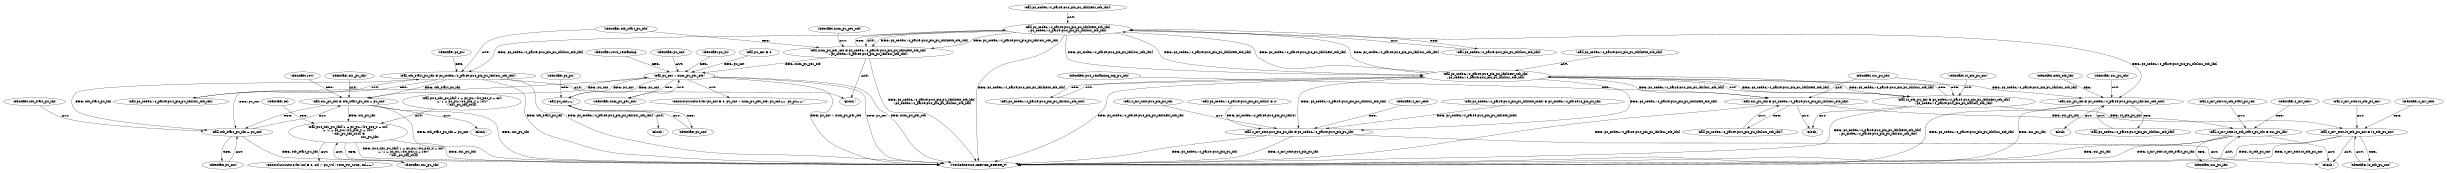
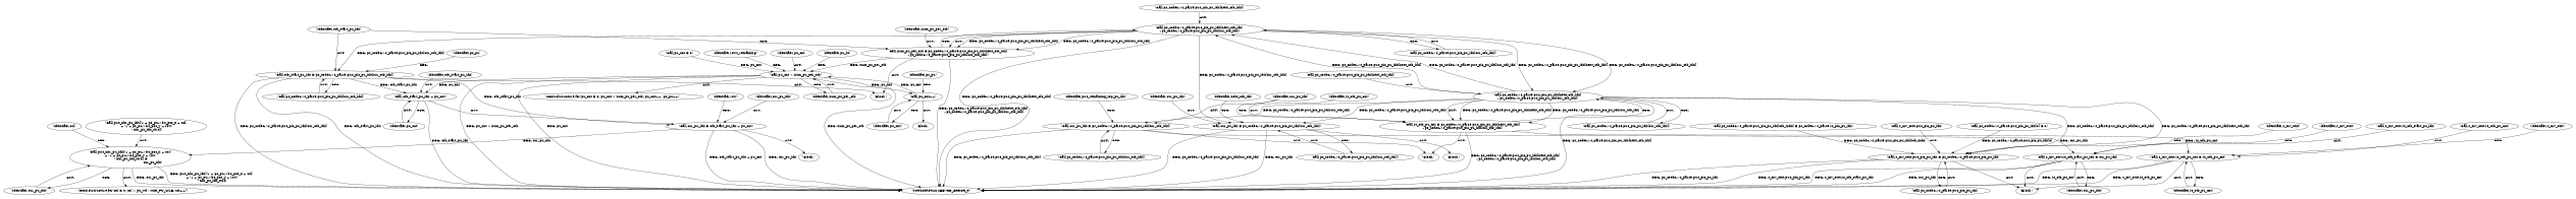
  digraph {
    n1 [label="(Call,ps_codec->s_parse.pu4_pic_pu_idx[next_ctb_idx]\n - ps_codec->s_parse.pu4_pic_pu_idx[cur_ctb_idx])"]
    n2 [label="(Call,ps_codec->s_parse.pu4_pic_pu_idx[next_ctb_idx]\n - ps_codec->s_parse.pu4_pic_pu_idx[cur_ctb_idx])"]
    n3 [label="(Call,num_pu_per_ctb = ps_codec->s_parse.pu4_pic_pu_idx[next_ctb_idx]\n - ps_codec->s_parse.pu4_pic_pu_idx[cur_ctb_idx])"]
    n4 [label="(Call,ctb_start_pu_idx = ps_codec->s_parse.pu4_pic_pu_idx[cur_ctb_idx])"]
    n5 [label="(Call,cur_pu_idx = ps_codec->s_parse.pu4_pic_pu_idx[cur_ctb_idx])"]
    n6 [label="(MethodReturn,IHEVCD_ERROR_T)"]
    n7 [label="(Call,ps_codec->s_parse.pu4_pic_pu_idx[cur_ctb_idx])"]
    n8 [label="(Call,i4_ctb_pu_cnt = ps_codec->s_parse.pu4_pic_pu_idx[next_ctb_idx]\n - ps_codec->s_parse.pu4_pic_pu_idx[cur_ctb_idx])"]
    n9 [label="(Call,cur_pu_idx = ps_codec->s_parse.pu4_pic_pu_idx[cur_ctb_idx])"]
    n10 [label="(Call,s_mv_ctxt.pu4_pic_pu_idx = ps_codec->s_parse.pu4_pic_pu_idx)"]
    n11 [label="(Call,ps_codec->s_parse.pu4_pic_pu_idx[cur_ctb_idx])"]
    n12 [label="(Call,pu_cnt < num_pu_per_ctb)"]
    n13 [label="(Block,)"]
    n14 [label="(Call,cur_pu_idx = ctb_start_pu_idx + pu_cnt)"]
    n15 [label="(Call,ctb_start_pu_idx + pu_cnt)"]
    n16 [label="(Call,ps_codec->s_parse.pu4_pic_pu_idx[cur_ctb_idx])"]
    n17 [label="(Call,ps_codec->s_parse.pu4_pic_pu_idx[cur_ctb_idx])"]
    n18 [label="(Block,)"]
    n19 [label="(Call,s_mv_ctxt.i4_ctb_pu_cnt = i4_ctb_pu_cnt)"]
    n20 [label="(Block,)"]
    n21 [label="(Call,s_mv_ctxt.i4_ctb_start_pu_idx = cur_pu_idx)"]
    n22 [label="(Call,ps_codec->s_parse.pu4_pic_pu_idx[cur_ctb_idx])"]
    n23 [label="(Block,)"]
+   n24 [label="(Call,ps_codec->s_parse.pu4_pic_pu_idx)"]
    n25 [label="(Identifier,i4_ctb_pu_cnt)"]
    n26 [label="(Identifier,cur_pu_idx)"]
    n27 [label="(Call,pu_cnt++)"]
    n28 [label="(Identifier,num_pu_per_ctb)"]
    n29 [label="(ControlStructure,for(pu_cnt = 0; pu_cnt < num_pu_per_ctb; pu_cnt++, ps_pu++))"]
    n30 [label="(Identifier,pu_cnt)"]
    n31 [label="(Block,)"]
    n32 [label="(Call,pu4_nbr_pu_idx[(1 + ps_pu->b4_pos_x + col)\n + (1 + ps_pu->b4_pos_y + row)\n * nbr_pu_idx_strd] =\n                                            cur_pu_idx)"]
    n33 [label="(Block,)"]
    n34 [label="(Identifier,pu_cnt)"]
    n35 [label="(Identifier,cur_pu_idx)"]
    n36 [label="(ControlStructure,for(col = 0; col < pu_wd / MIN_PU_SIZE; col++))"]
    n37 [label="(Identifier,num_pu_per_ctb)"]
    n38 [label="(Call,ps_codec->s_parse.pu4_pic_pu_idx[next_ctb_idx])"]
    n39 [label="(Identifier,s_mv_ctxt)"]
    n40 [label="(Identifier,row)"]
    n41 [label="(Call,ps_codec->s_parse.pu4_pic_pu_idx[ctb_indx] = ps_codec->s_parse.i4_pic_pu_idx)"]
    n42 [label="(Identifier,pu4_remaining_top_pu_idx)"]
    n43 [label="(Identifier,cur_pu_idx)"]
    n44 [label="(Call,pu4_nbr_pu_idx[(1 + ps_pu->b4_pos_x + col)\n + (1 + ps_pu->b4_pos_y + row)\n * nbr_pu_idx_strd])"]
    n45 [label="(Call,s_mv_ctxt.i4_ctb_start_pu_idx)"]
    n46 [label="(Identifier,cur_pu_idx)"]
    n47 [label="(Identifier,ctb_start_pu_idx)"]
    n48 [label="(Identifier,pu_ht)"]
    n49 [label="(Call,s_mv_ctxt.i4_ctb_pu_cnt)"]
    n50 [label="(Call,s_mv_ctxt.pu4_pic_pu_idx)"]
    n51 [label="(Call,pu_cnt = 0)"]
    n52 [label="(Identifier,rows_remaining)"]
    n53 [label="(Identifier,s_mv_ctxt)"]
    n54 [label="(Identifier,ctb_start_pu_idx)"]
    n55 [label="(Identifier,next_ctb_idx)"]
    n56 [label="(Identifier,ps_pu)"]
    n57 [label="(Identifier,s_mv_ctxt)"]
    n58 [label="(Identifier,ps_pu)"]
    n59 [label="(Identifier,cur_pu_idx)"]
    n60 [label="(Identifier,pu_cnt)"]
    n61 [label="(Identifier,i4_ctb_pu_cnt)"]
    n62 [label="(Identifier,col)"]
    n63 [label="(Call,ps_codec->s_parse.pu4_pic_pu_idx[next_ctb_idx])"]
    n64 [label="(Call,ps_codec->s_parse.pu4_pic_pu_idx[0] = 0)"]
    n1 -> n2 [label="DDG: ps_codec->s_parse.pu4_pic_pu_idx[next_ctb_idx]"]
    n1 -> n2 [label="DDG: ps_codec->s_parse.pu4_pic_pu_idx[cur_ctb_idx]"]
    n1 -> n3 [label="AST: "]
    n1 -> n3 [label="DDG: ps_codec->s_parse.pu4_pic_pu_idx[next_ctb_idx]"]
    n1 -> n3 [label="DDG: ps_codec->s_parse.pu4_pic_pu_idx[cur_ctb_idx]"]
    n1 -> n4 [label="DDG: ps_codec->s_parse.pu4_pic_pu_idx[cur_ctb_idx]"]
    n1 -> n5 [label="DDG: ps_codec->s_parse.pu4_pic_pu_idx[cur_ctb_idx]"]
    n1 -> n6 [label="DDG: ps_codec->s_parse.pu4_pic_pu_idx[next_ctb_idx]"]
    n1 -> n7 [label="CFG: "]
    n2 -> n1 [label="DDG: ps_codec->s_parse.pu4_pic_pu_idx[next_ctb_idx]"]
    n2 -> n1 [label="DDG: ps_codec->s_parse.pu4_pic_pu_idx[cur_ctb_idx]"]
    n2 -> n5 [label="DDG: ps_codec->s_parse.pu4_pic_pu_idx[cur_ctb_idx]"]
    n2 -> n6 [label="DDG: ps_codec->s_parse.pu4_pic_pu_idx[next_ctb_idx]"]
    n2 -> n8 [label="AST: "]
    n2 -> n8 [label="DDG: ps_codec->s_parse.pu4_pic_pu_idx[next_ctb_idx]"]
    n2 -> n8 [label="DDG: ps_codec->s_parse.pu4_pic_pu_idx[cur_ctb_idx]"]
    n2 -> n9 [label="DDG: ps_codec->s_parse.pu4_pic_pu_idx[cur_ctb_idx]"]
    n2 -> n10 [label="DDG: ps_codec->s_parse.pu4_pic_pu_idx[next_ctb_idx]"]
    n2 -> n10 [label="DDG: ps_codec->s_parse.pu4_pic_pu_idx[cur_ctb_idx]"]
    n2 -> n11 [label="CFG: "]
    n3 -> n1 [label="CFG: "]
    n3 -> n6 [label="DDG: ps_codec->s_parse.pu4_pic_pu_idx[next_ctb_idx]\n - ps_codec->s_parse.pu4_pic_pu_idx[cur_ctb_idx]"]
    n3 -> n12 [label="DDG: num_pu_per_ctb"]
    n3 -> n13 [label="AST: "]
    n4 -> n6 [label="DDG: ps_codec->s_parse.pu4_pic_pu_idx[cur_ctb_idx]"]
    n4 -> n6 [label="DDG: ctb_start_pu_idx"]
    n4 -> n13 [label="AST: "]
    n4 -> n14 [label="DDG: ctb_start_pu_idx"]
    n4 -> n15 [label="DDG: ctb_start_pu_idx"]
    n4 -> n16 [label="CFG: "]
    n5 -> n6 [label="DDG: ps_codec->s_parse.pu4_pic_pu_idx[cur_ctb_idx]"]
    n5 -> n6 [label="DDG: cur_pu_idx"]
    n5 -> n17 [label="CFG: "]
    n5 -> n18 [label="AST: "]
    n7 -> n1 [label="AST: "]
    n8 -> n2 [label="CFG: "]
    n8 -> n6 [label="DDG: ps_codec->s_parse.pu4_pic_pu_idx[next_ctb_idx]\n - ps_codec->s_parse.pu4_pic_pu_idx[cur_ctb_idx]"]
    n8 -> n19 [label="DDG: i4_ctb_pu_cnt"]
    n8 -> n20 [label="AST: "]
    n9 -> n6 [label="DDG: ps_codec->s_parse.pu4_pic_pu_idx[cur_ctb_idx]"]
    n9 -> n20 [label="AST: "]
    n9 -> n21 [label="DDG: cur_pu_idx"]
    n9 -> n22 [label="CFG: "]
    n10 -> n6 [label="DDG: ps_codec->s_parse.pu4_pic_pu_idx"]
    n10 -> n6 [label="DDG: s_mv_ctxt.pu4_pic_pu_idx"]
    n10 -> n23 [label="AST: "]
+   n10 -> n24 [label="CFG: "]
    n11 -> n2 [label="AST: "]
    n12 -> n6 [label="DDG: pu_cnt < num_pu_per_ctb"]
    n12 -> n6 [label="DDG: pu_cnt"]
    n12 -> n6 [label="DDG: num_pu_per_ctb"]
-   n12 -> n14 [label="DDG: pu_cnt"]
    n12 -> n15 [label="DDG: pu_cnt"]
    n12 -> n27 [label="DDG: pu_cnt"]
    n12 -> n28 [label="CFG: "]
    n12 -> n29 [label="AST: "]
    n14 -> n6 [label="DDG: ctb_start_pu_idx + pu_cnt"]
    n14 -> n6 [label="DDG: cur_pu_idx"]
-   n14 -> n15 [label="CFG: "]
    n14 -> n32 [label="DDG: cur_pu_idx"]
    n14 -> n33 [label="AST: "]
    n15 -> n6 [label="DDG: ctb_start_pu_idx"]
    n15 -> n14 [label="AST: "]
    n15 -> n34 [label="CFG: "]
    n16 -> n4 [label="AST: "]
    n17 -> n5 [label="AST: "]
    n19 -> n6 [label="DDG: i4_ctb_pu_cnt"]
    n19 -> n6 [label="DDG: s_mv_ctxt.i4_ctb_pu_cnt"]
    n19 -> n23 [label="AST: "]
    n19 -> n25 [label="CFG: "]
    n21 -> n6 [label="DDG: cur_pu_idx"]
    n21 -> n6 [label="DDG: s_mv_ctxt.i4_ctb_start_pu_idx"]
    n21 -> n23 [label="AST: "]
    n21 -> n26 [label="CFG: "]
    n22 -> n9 [label="AST: "]
+   n24 -> n10 [label="AST: "]
    n25 -> n19 [label="AST: "]
    n26 -> n21 [label="AST: "]
    n27 -> n12 [label="DDG: pu_cnt"]
    n27 -> n30 [label="CFG: "]
    n27 -> n31 [label="AST: "]
    n28 -> n12 [label="AST: "]
    n30 -> n27 [label="AST: "]
    n32 -> n6 [label="DDG: pu4_nbr_pu_idx[(1 + ps_pu->b4_pos_x + col)\n + (1 + ps_pu->b4_pos_y + row)\n * nbr_pu_idx_strd]"]
    n32 -> n6 [label="DDG: cur_pu_idx"]
    n32 -> n35 [label="CFG: "]
    n32 -> n36 [label="AST: "]
    n34 -> n15 [label="AST: "]
    n35 -> n32 [label="AST: "]
    n37 -> n3 [label="AST: "]
    n38 -> n1 [label="AST: "]
    n39 -> n10 [label="CFG: "]
    n40 -> n14 [label="CFG: "]
    n41 -> n10 [label="DDG: ps_codec->s_parse.pu4_pic_pu_idx[ctb_indx]"]
    n42 -> n9 [label="CFG: "]
    n43 -> n8 [label="CFG: "]
    n43 -> n9 [label="AST: "]
    n44 -> n32 [label="AST: "]
    n45 -> n21 [label="AST: "]
    n46 -> n14 [label="AST: "]
    n47 -> n15 [label="AST: "]
    n48 -> n12 [label="CFG: "]
    n49 -> n19 [label="AST: "]
    n50 -> n10 [label="AST: "]
    n51 -> n12 [label="DDG: pu_cnt"]
    n52 -> n12 [label="CFG: "]
    n53 -> n19 [label="CFG: "]
    n54 -> n3 [label="CFG: "]
    n54 -> n4 [label="AST: "]
    n55 -> n5 [label="CFG: "]
    n56 -> n27 [label="CFG: "]
    n57 -> n21 [label="CFG: "]
    n58 -> n4 [label="CFG: "]
    n59 -> n5 [label="AST: "]
    n60 -> n12 [label="AST: "]
    n61 -> n8 [label="AST: "]
    n62 -> n32 [label="CFG: "]
    n63 -> n2 [label="AST: "]
    n64 -> n10 [label="DDG: ps_codec->s_parse.pu4_pic_pu_idx[0]"]
  }
